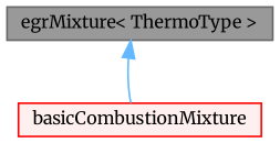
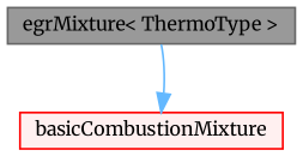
  digraph {
    fontname=Merriweather
    node [fontname=Merriweather fontsize=10 shape=box style=filled]
    n1 [color=gray40 fillcolor=grey60 fontcolor=black height=0.2 label="egrMixture\< ThermoType \>" width=0.4]
    n2 [color=red fillcolor="#FFF0F0" height=0.2 label=basicCombustionMixture width=0.4]
-   n1 -> n2 [color=steelblue1 dir=back fontname=Merriweather fontsize=10 labelfontname=Helvetica labelfontsize=10 style=solid]
+   n2 -> n1 [color=steelblue1 dir=back fontname=Merriweather fontsize=10 labelfontname=Helvetica labelfontsize=10 style=solid]
  }
